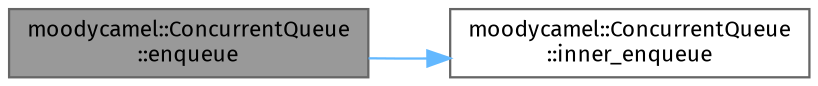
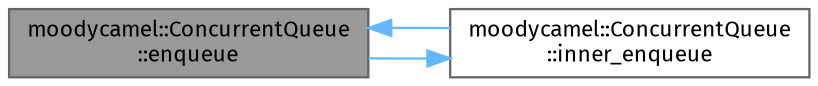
  digraph {
    rankdir=LR
    fontname="Fira Sans"
    node [fontname="Fira Sans" fontsize=10 shape=box style=filled]
    edge [color=steelblue1 fontname="Fira Sans" fontsize=10 labelfontname=Helvetica labelfontsize=10 style=solid]
    n1 [color=gray40 fillcolor=grey60 fontcolor=black height=0.2 label="moodycamel::ConcurrentQueue\l::enqueue" width=0.4]
    n2 [color=grey40 fillcolor=white height=0.2 label="moodycamel::ConcurrentQueue\l::inner_enqueue" width=0.4]
    n1 -> n2
+   n2 -> n1
  }
